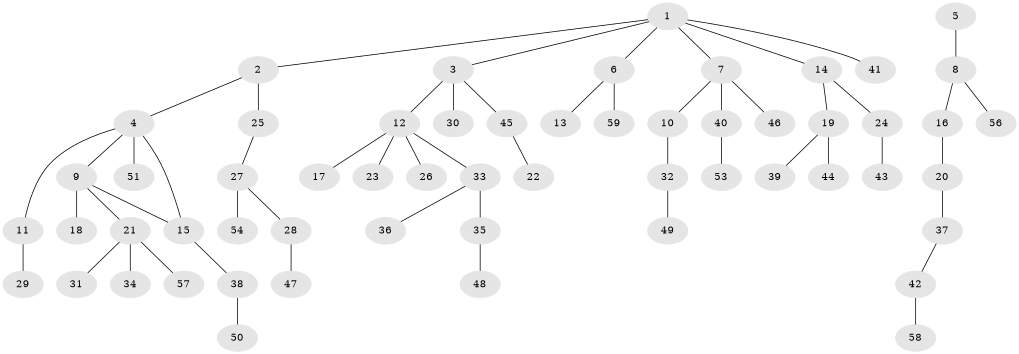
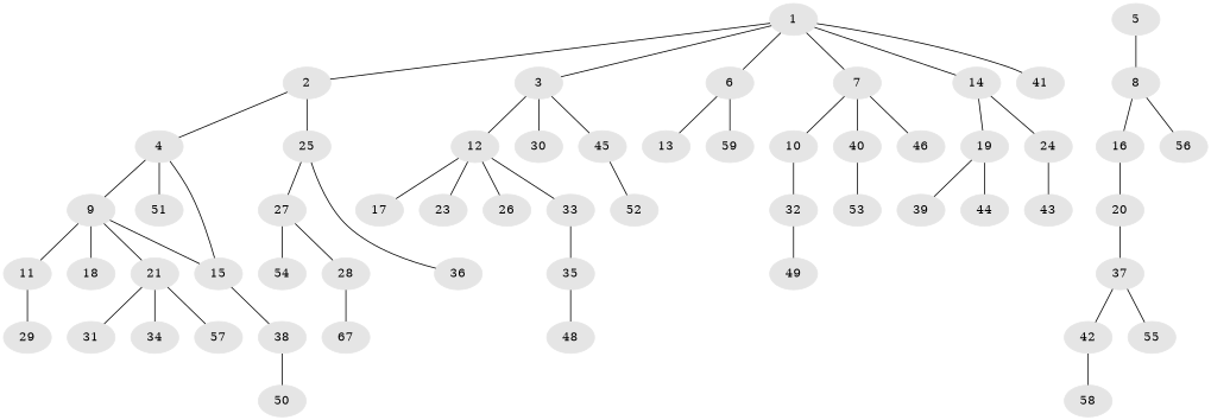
  graph {
    node [color=gray90 style=filled]
    edge [weight=1.0]
    1
    2
    3
    6
    7
    14
    41
    4
    25
    12
    30
    45
    13
    59
    10
    40
    46
    19
    24
    9
    11
    51
    15
    27
    17
    23
    26
    33
-   52 [label=22]
+   52
    5
    8
    18
    21
    29
    16
    56
    32
    53
    20
    38
    31
    34
    57
    49
    35
    36
    39
    44
    43
    50
    37
    42
+   55
    28
    54
-   47
+   47 [label=67]
    48
    58
    1 -- 2
    1 -- 3
    1 -- 6
    1 -- 7
    1 -- 14
    1 -- 41
    2 -- 4
    2 -- 25
    3 -- 12
    3 -- 30 [weight=2.0]
    3 -- 45
    6 -- 13
    6 -- 59
    7 -- 10
    7 -- 40
    7 -- 46 [weight=2.0]
    14 -- 19
    14 -- 24
    4 -- 9
-   4 -- 11
+   9 -- 11
    4 -- 51
    4 -- 15
    25 -- 27
    12 -- 17
    12 -- 23
    12 -- 26
    12 -- 33
    45 -- 52
    10 -- 32
    40 -- 53
    19 -- 39
    19 -- 44
    24 -- 43
    9 -- 15
    9 -- 18 [weight=4.0]
    9 -- 21
    11 -- 29
    15 -- 38
    27 -- 28
    27 -- 54
    33 -- 35
-   33 -- 36
+   25 -- 36
    5 -- 8
    8 -- 16
    8 -- 56
    21 -- 31
    21 -- 34
    21 -- 57
    16 -- 20
    32 -- 49
    20 -- 37 [weight=2.0]
    38 -- 50
    35 -- 48
    37 -- 42
+   37 -- 55
    42 -- 58
    28 -- 47
  }
